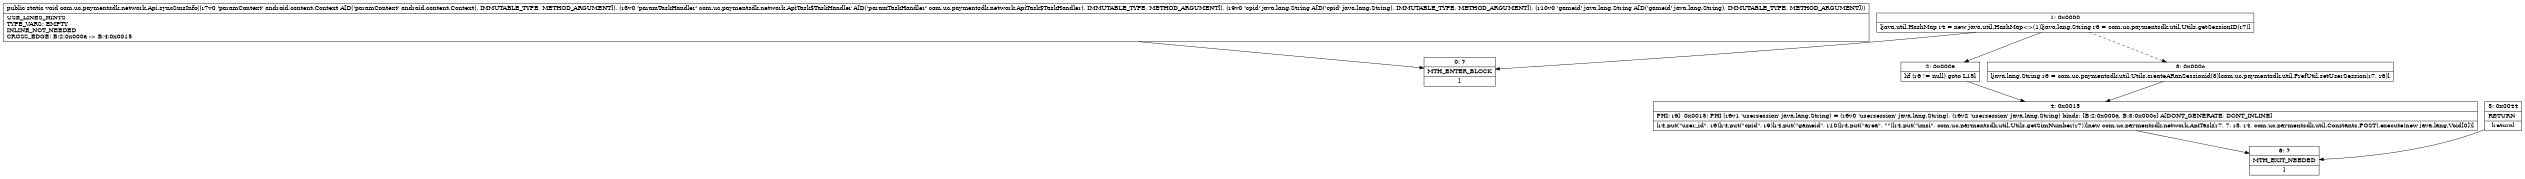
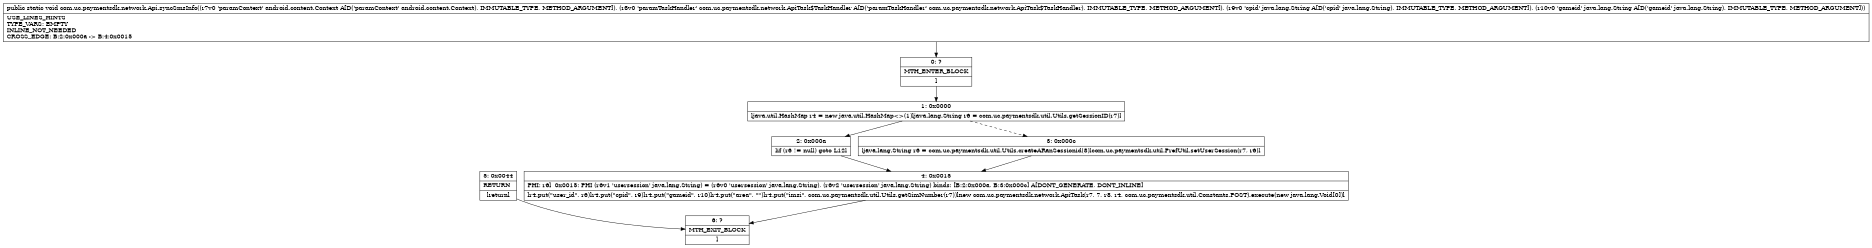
  digraph {
    node [shape=record]
    n1 [label="{0\:\ ?|MTH_ENTER_BLOCK\l|l}"]
    n2 [label="{1\:\ 0x0000|ljava.util.HashMap r4 = new java.util.HashMap\<\>(1)ljava.lang.String r6 = com.uc.paymentsdk.util.Utils.getSessionID(r7)l}"]
-   n3 [label="{2\:\ 0x000a|lif (r6 != null) goto L15l}"]
+   n3 [label="{2\:\ 0x000a|lif (r6 != null) goto L12l}"]
    n4 [label="{3\:\ 0x000c|ljava.lang.String r6 = com.uc.paymentsdk.util.Utils.createARanSessionid(8)lcom.uc.paymentsdk.util.PrefUtil.setUserSession(r7, r6)l}"]
    n5 [label="{4\:\ 0x0015|PHI: r6l  0x0015: PHI (r6v1 'usersession' java.lang.String) = (r6v0 'usersession' java.lang.String), (r6v2 'usersession' java.lang.String) binds: [B:2:0x000a, B:3:0x000c] A[DONT_GENERATE, DONT_INLINE]\l|lr4.put(\"user_id\", r6)lr4.put(\"cpid\", r9)lr4.put(\"gameid\", r10)lr4.put(\"area\", \"\")lr4.put(\"imsi\", com.uc.paymentsdk.util.Utils.getSimNumber(r7))lnew com.uc.paymentsdk.network.ApiTask(r7, 7, r8, r4, com.uc.paymentsdk.util.Constants.POST).execute(new java.lang.Void[0])l}"]
-   n6 [label="{6\:\ ?|MTH_EXIT_NEEDED\l|l}"]
+   n6 [label="{6\:\ ?|MTH_EXIT_BLOCK\l|l}"]
    n7 [label="{5\:\ 0x0044|RETURN\l|lreturnl}"]
    n8 [label="{public static void com.uc.paymentsdk.network.Api.syncSmsInfo((r7v0 'paramContext' android.content.Context A[D('paramContext' android.content.Context), IMMUTABLE_TYPE, METHOD_ARGUMENT]), (r8v0 'paramTaskHandler' com.uc.paymentsdk.network.ApiTask$TaskHandler A[D('paramTaskHandler' com.uc.paymentsdk.network.ApiTask$TaskHandler), IMMUTABLE_TYPE, METHOD_ARGUMENT]), (r9v0 'cpid' java.lang.String A[D('cpid' java.lang.String), IMMUTABLE_TYPE, METHOD_ARGUMENT]), (r10v0 'gameid' java.lang.String A[D('gameid' java.lang.String), IMMUTABLE_TYPE, METHOD_ARGUMENT]))  | USE_LINES_HINTS\lTYPE_VARS: EMPTY\lINLINE_NOT_NEEDED\lCROSS_EDGE: B:2:0x000a \-\> B:4:0x0015\l}"]
-   n2 -> n1
+   n1 -> n2
    n2 -> n3
    n2 -> n4 [style=dashed]
    n3 -> n5
    n4 -> n5
    n5 -> n6
    n7 -> n6
    n8 -> n1
  }
